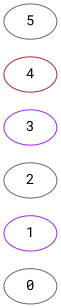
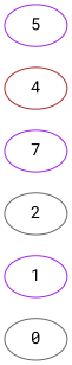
  graph {
    rankdir=LR
    fontname="Roboto Mono"
    node [color=gray40 fontname="Roboto Mono"]
    0
    1 [color=purple]
    2
-   3 [color=purple]
+   3 [color=purple label=7]
    4 [color=brown]
-   5
+   5 [color=purple]
  }
